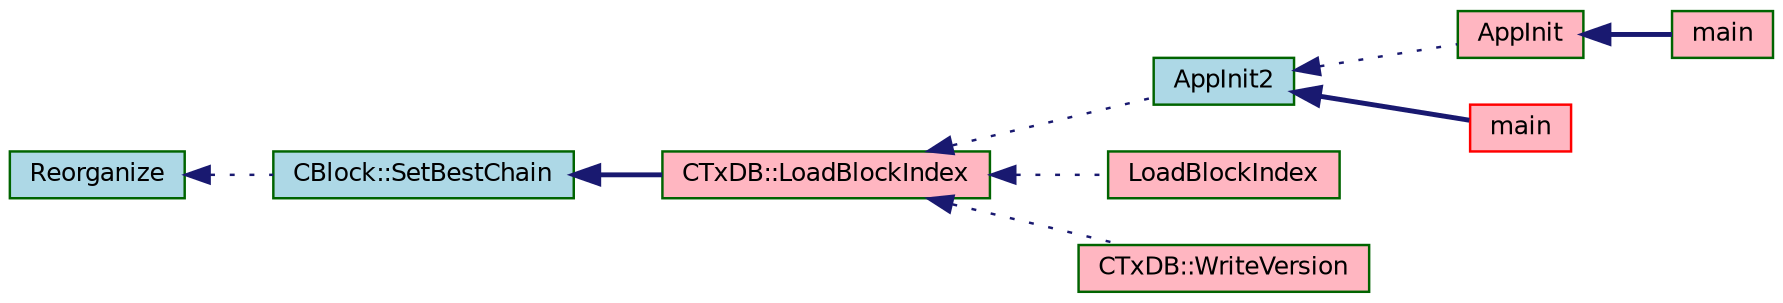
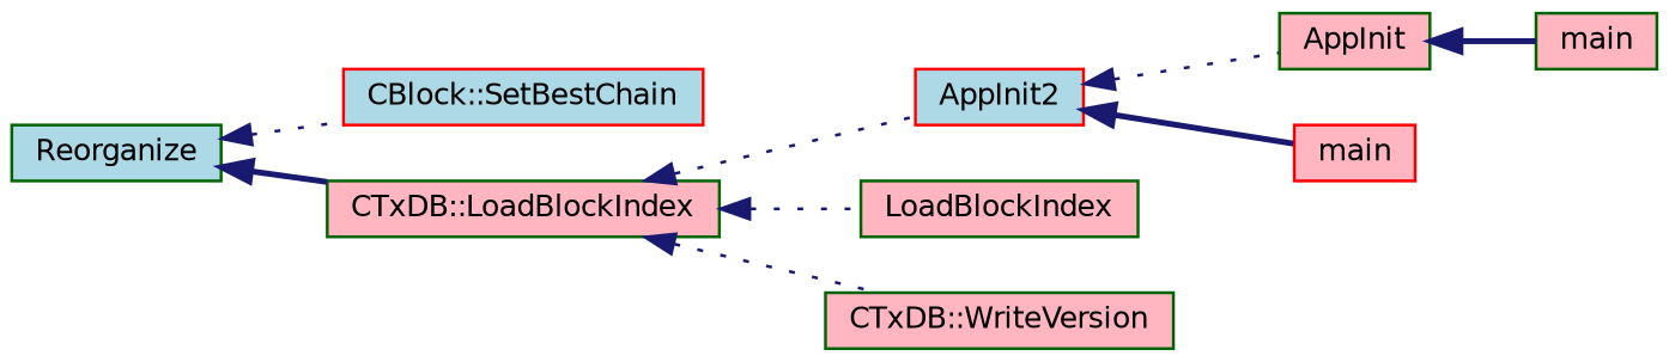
  digraph {
    rankdir=LR
    node [color=darkgreen fillcolor=lightpink fontname=Helvetica fontsize=10 shape=record style=filled]
    edge [color=midnightblue dir=back fontname=Helvetica fontsize=10 labelfontname=Helvetica labelfontsize=10 style=dotted]
    n1 [fillcolor=lightblue fontcolor=black height=0.2 label=Reorganize width=0.4]
-   n2 [fillcolor=lightblue height=0.2 label="CBlock::SetBestChain" width=0.4]
+   n2 [color=red fillcolor=lightblue height=0.2 label="CBlock::SetBestChain" width=0.4]
    n3 [height=0.2 label="CTxDB::LoadBlockIndex" width=0.4]
-   n4 [fillcolor=lightblue height=0.2 label=AppInit2 width=0.4]
+   n4 [color=red fillcolor=lightblue height=0.2 label=AppInit2 width=0.4]
    n5 [height=0.2 label=LoadBlockIndex width=0.4]
    n6 [height=0.2 label="CTxDB::WriteVersion" width=0.4]
    n7 [height=0.2 label=AppInit width=0.4]
    n8 [color=red height=0.2 label=main width=0.4]
    n9 [height=0.2 label=main width=0.4]
    n1 -> n2
-   n2 -> n3 [style=bold]
+   n1 -> n3 [style=bold]
    n3 -> n4
    n3 -> n5
    n3 -> n6
    n4 -> n7
    n4 -> n8 [style=bold]
    n7 -> n9 [style=bold]
  }
